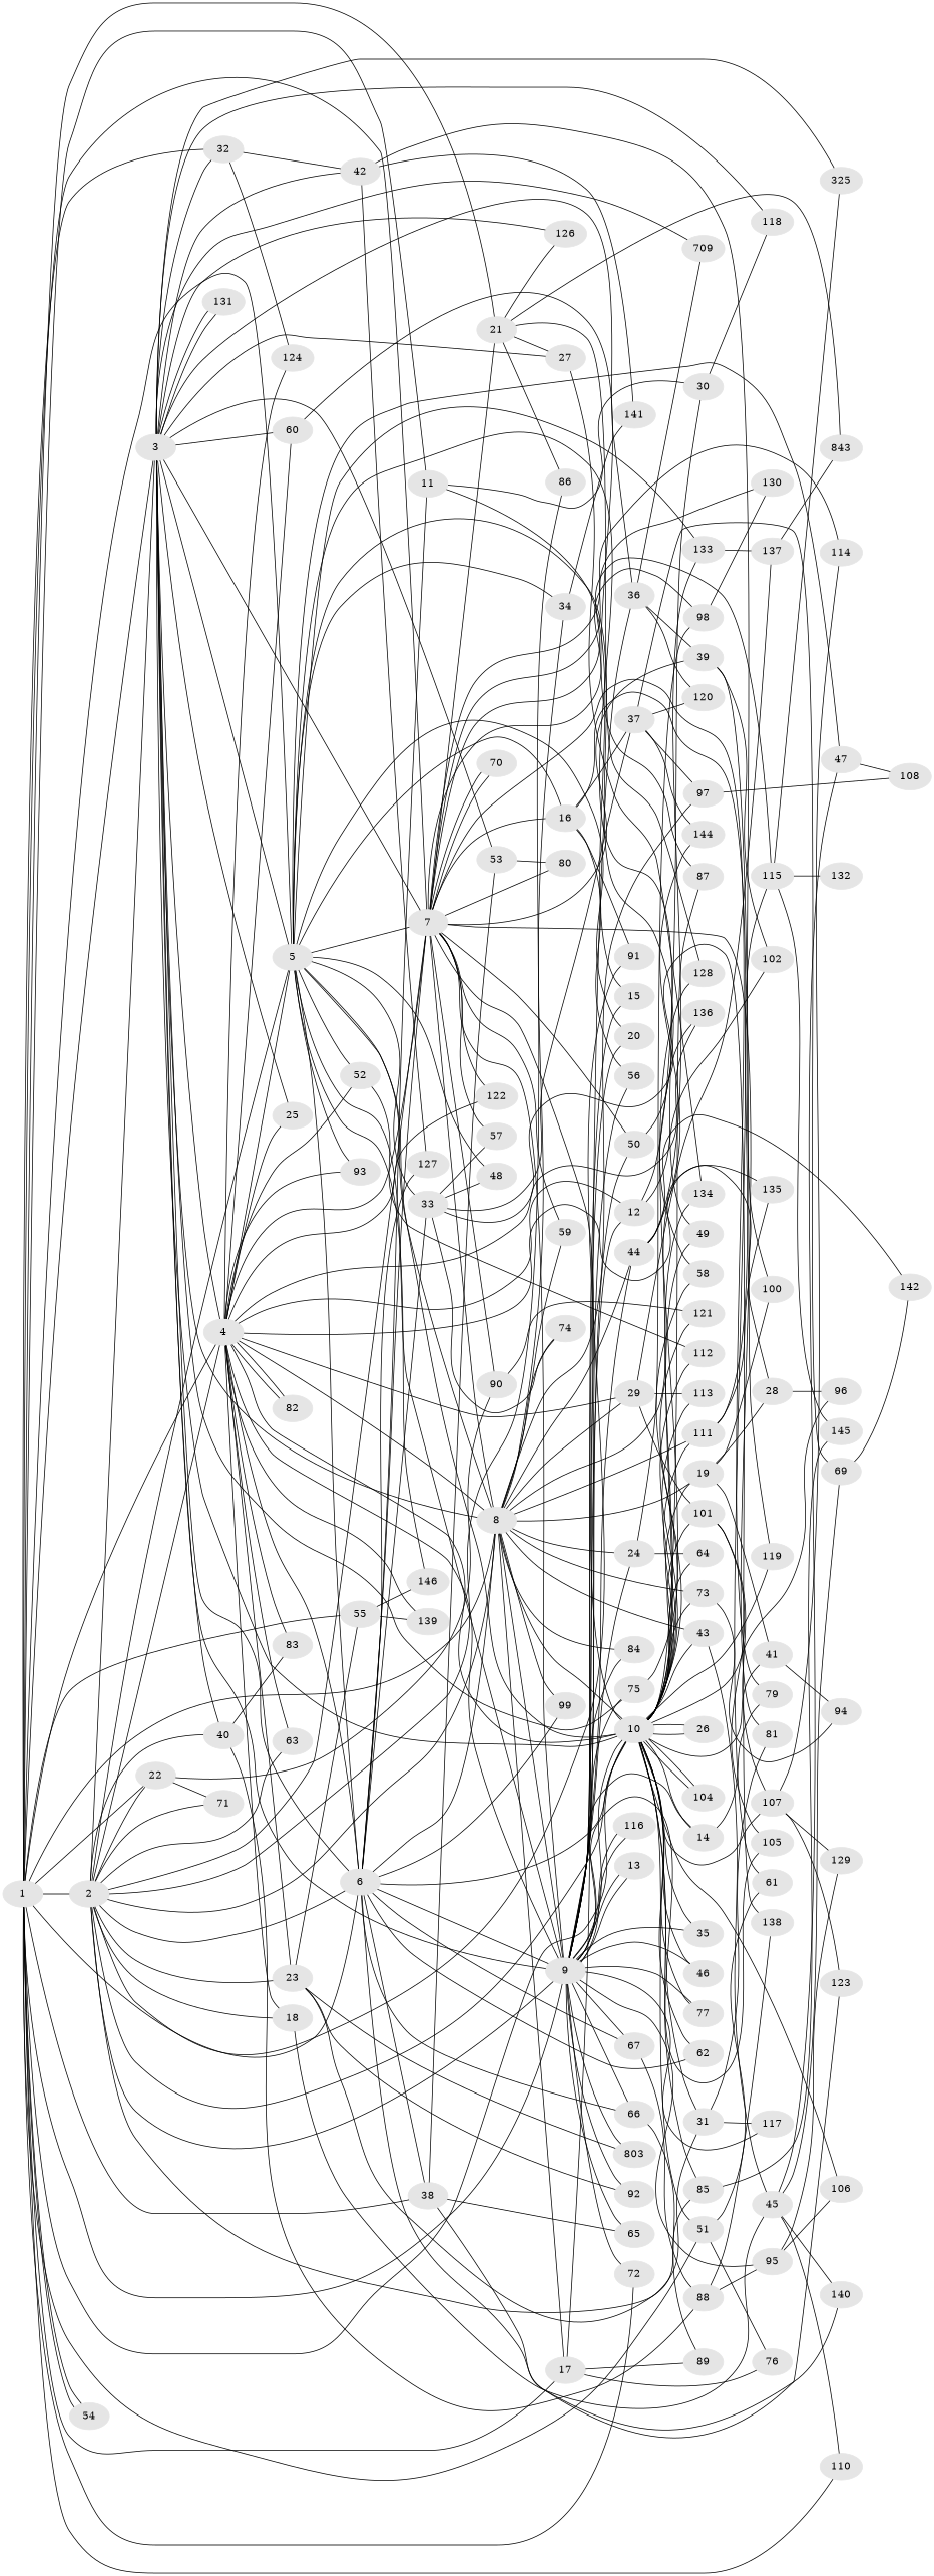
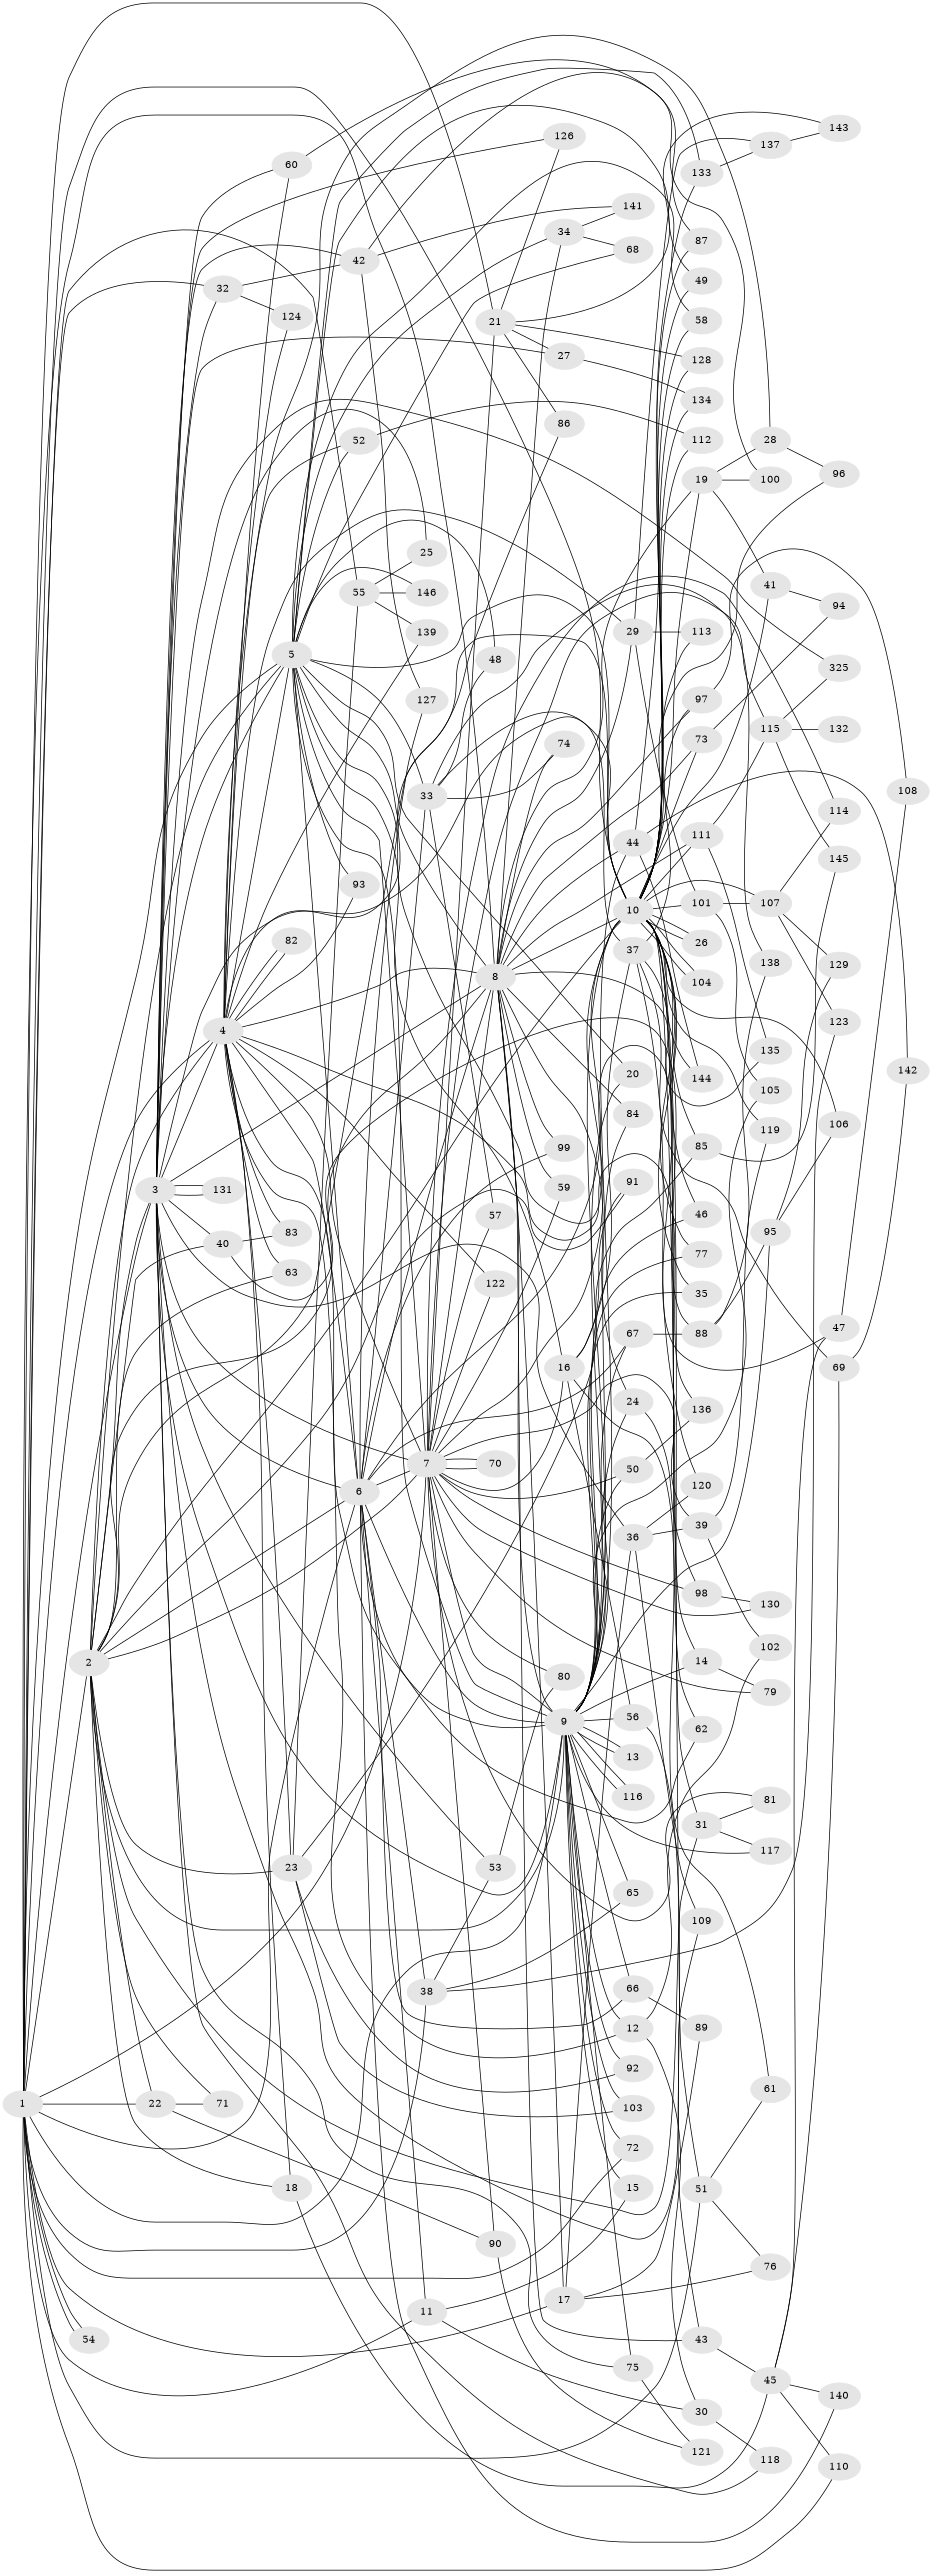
  graph {
    rankdir=LR
    node [color=gray90 style=filled]
    1
    2
    3
    4
    5
    6
    7
    8
    9
    10
    11
    17
    21
    22
    32
    38
    51
    54
    55
    72
    110
    18
    23
    31
    40
    63
    71
    86
    91
    25
    27
    36
    42
    53
    60
    75
-   109 [label=709]
+   109
    118
    n39 [label=325]
    126
    131
    12
    28
    29
    52
    82
    83
    93
    122
    124
    136
    139
    16
    20
    33
    34
    47
    48
    49
    58
+   68
    133
    146
    62
    66
    67
    99
    127
    140
    39
    50
    57
    59
    70
    79
    80
    81
    90
    98
    114
    115
    130
    19
    24
    43
    44
    73
    74
    84
    97
    111
    135
    13
    14
    15
    35
    46
    56
    65
    77
    92
    95
-   103 [label=803]
+   103
    105
    116
    117
    26
    41
-   64
    85
    87
    96
    101
    104
    106
    107
    112
    113
    119
    128
    134
    30
    76
    89
-   143 [label=843]
+   143
    123
    61
    45
    88
    120
    100
    141
    121
    102
    137
    37
    138
    108
    132
    145
    144
    142
    94
    129
    69
    1 -- 2
    1 -- 3
    1 -- 4
    1 -- 5
    1 -- 6
    1 -- 7
    1 -- 8
    1 -- 9
    1 -- 10
    1 -- 11
    1 -- 17
    1 -- 21
    1 -- 22
    1 -- 32
    1 -- 38
    1 -- 51
    1 -- 54
    1 -- 54
    1 -- 55
    1 -- 72
    1 -- 110
    2 -- 3
    2 -- 4
    2 -- 5
    2 -- 6
    2 -- 7
    2 -- 8
    2 -- 9
    2 -- 10
    2 -- 22
    2 -- 18
    2 -- 23
    2 -- 31
    2 -- 40
    2 -- 63
    2 -- 71
    2 -- 86
    2 -- 91
    3 -- 4
    3 -- 5
    3 -- 6
    3 -- 7
    3 -- 8
    3 -- 9
    3 -- 10
    3 -- 32
    3 -- 40
    3 -- 25
    3 -- 27
    3 -- 36
    3 -- 42
    3 -- 53
    3 -- 60
    3 -- 75
    3 -- 109
    3 -- 118
    3 -- n39
    3 -- 126
    3 -- 131
    3 -- 131
    4 -- 5
    4 -- 6
    4 -- 7
    4 -- 8
    4 -- 9
    4 -- 10
    4 -- 18
    4 -- 23
    4 -- 63
-   4 -- 25
+   55 -- 25
    4 -- 60
    4 -- 12
    4 -- 28
    4 -- 29
    4 -- 52
    4 -- 82
    4 -- 82
    4 -- 83
    4 -- 93
    4 -- 122
    4 -- 124
    4 -- 136
    4 -- 139
    5 -- 6
    5 -- 7
    5 -- 8
    5 -- 9
    5 -- 10
    5 -- 52
    5 -- 93
    5 -- 16
    5 -- 20
    5 -- 33
    5 -- 34
    5 -- 47
    5 -- 48
    5 -- 49
    5 -- 58
+   5 -- 68
    5 -- 133
    5 -- 146
    6 -- 7
    6 -- 8
    6 -- 9
    6 -- 10
    6 -- 11
    6 -- 38
    6 -- 33
    6 -- 62
    6 -- 66
    6 -- 67
    6 -- 99
    6 -- 127
    6 -- 140
    7 -- 8
    7 -- 9
    7 -- 10
    7 -- 21
    7 -- 122
    7 -- 16
    7 -- 39
    7 -- 50
    7 -- 57
    7 -- 59
    7 -- 70
    7 -- 70
    7 -- 79
    7 -- 80
    7 -- 81
    7 -- 90
    7 -- 98
    7 -- 114
    7 -- 115
    7 -- 130
    8 -- 9
    8 -- 10
    8 -- 17
    8 -- 29
    8 -- 34
    8 -- 99
    8 -- 59
    8 -- 19
    8 -- 24
    8 -- 43
    8 -- 44
    8 -- 73
    8 -- 74
    8 -- 84
    8 -- 97
    8 -- 111
    8 -- 135
    9 -- 10
    9 -- 72
    9 -- 75
    9 -- 12
    9 -- 20
    9 -- 66
    9 -- 67
    9 -- 50
    9 -- 24
    9 -- 44
    9 -- 84
    9 -- 13
    9 -- 13
    9 -- 14
    9 -- 15
    9 -- 35
    9 -- 46
    9 -- 56
    9 -- 65
    9 -- 77
    9 -- 92
    9 -- 95
    9 -- 103
    9 -- 105
    9 -- 116
    9 -- 116
    9 -- 117
    10 -- 51
    10 -- 31
    10 -- 49
    10 -- 58
    10 -- 62
    10 -- 19
-   10 -- 43
+   56 -- 43
    10 -- 73
    10 -- 111
    10 -- 14
    10 -- 35
    10 -- 46
    10 -- 77
    10 -- 26
    10 -- 26
    10 -- 41
-   10 -- 64
    10 -- 85
    10 -- 87
    10 -- 96
    10 -- 101
    10 -- 104
    10 -- 104
    10 -- 106
    10 -- 107
    10 -- 112
    10 -- 113
    10 -- 119
    10 -- 128
    10 -- 134
    11 -- 15
    11 -- 30
    17 -- 36
    17 -- 76
    17 -- 89
    21 -- 86
    21 -- 27
    21 -- 126
    21 -- 128
    21 -- 143
    22 -- 71
    22 -- 90
    32 -- 42
    32 -- 124
    38 -- 53
    38 -- 65
    38 -- 123
    51 -- 76
    51 -- 61
    55 -- 139
    55 -- 146
    18 -- 45
    23 -- 55
    23 -- 92
    23 -- 103
    23 -- 85
    31 -- 81
    31 -- 117
    40 -- 83
    40 -- 88
    27 -- 134
    36 -- 109
    36 -- 39
    36 -- 120
    42 -- 127
    42 -- 100
    42 -- 141
    53 -- 80
    60 -- 87
    75 -- 121
    12 -- 30
    12 -- 102
    28 -- 96
    29 -- 101
    29 -- 113
    29 -- 137
    52 -- 112
    16 -- 91
    16 -- 56
    16 -- 61
    16 -- 37
    33 -- 48
    33 -- 57
    33 -- 74
    33 -- 37
    33 -- 138
+   34 -- 68
    34 -- 141
    47 -- 108
    133 -- 137
    66 -- 89
    67 -- 88
    39 -- 119
    39 -- 102
    50 -- 136
    90 -- 121
    98 -- 130
    115 -- n39
    115 -- 132
    115 -- 145
    19 -- 28
    19 -- 41
    19 -- 100
    24 -- 98
-   24 -- 64
    43 -- 45
    44 -- 133
    44 -- 144
    44 -- 142
    73 -- 94
    97 -- 108
    111 -- 115
    111 -- 135
    14 -- 79
    95 -- 106
    95 -- 129
    41 -- 94
    85 -- 145
    101 -- 105
    101 -- 107
    107 -- 114
    107 -- 123
    107 -- 129
    30 -- 118
    45 -- 110
    45 -- 47
    45 -- 140
    45 -- 69
    88 -- 95
    88 -- 138
    137 -- 143
    37 -- 97
    37 -- 120
    37 -- 144
    37 -- 69
    69 -- 142
  }
